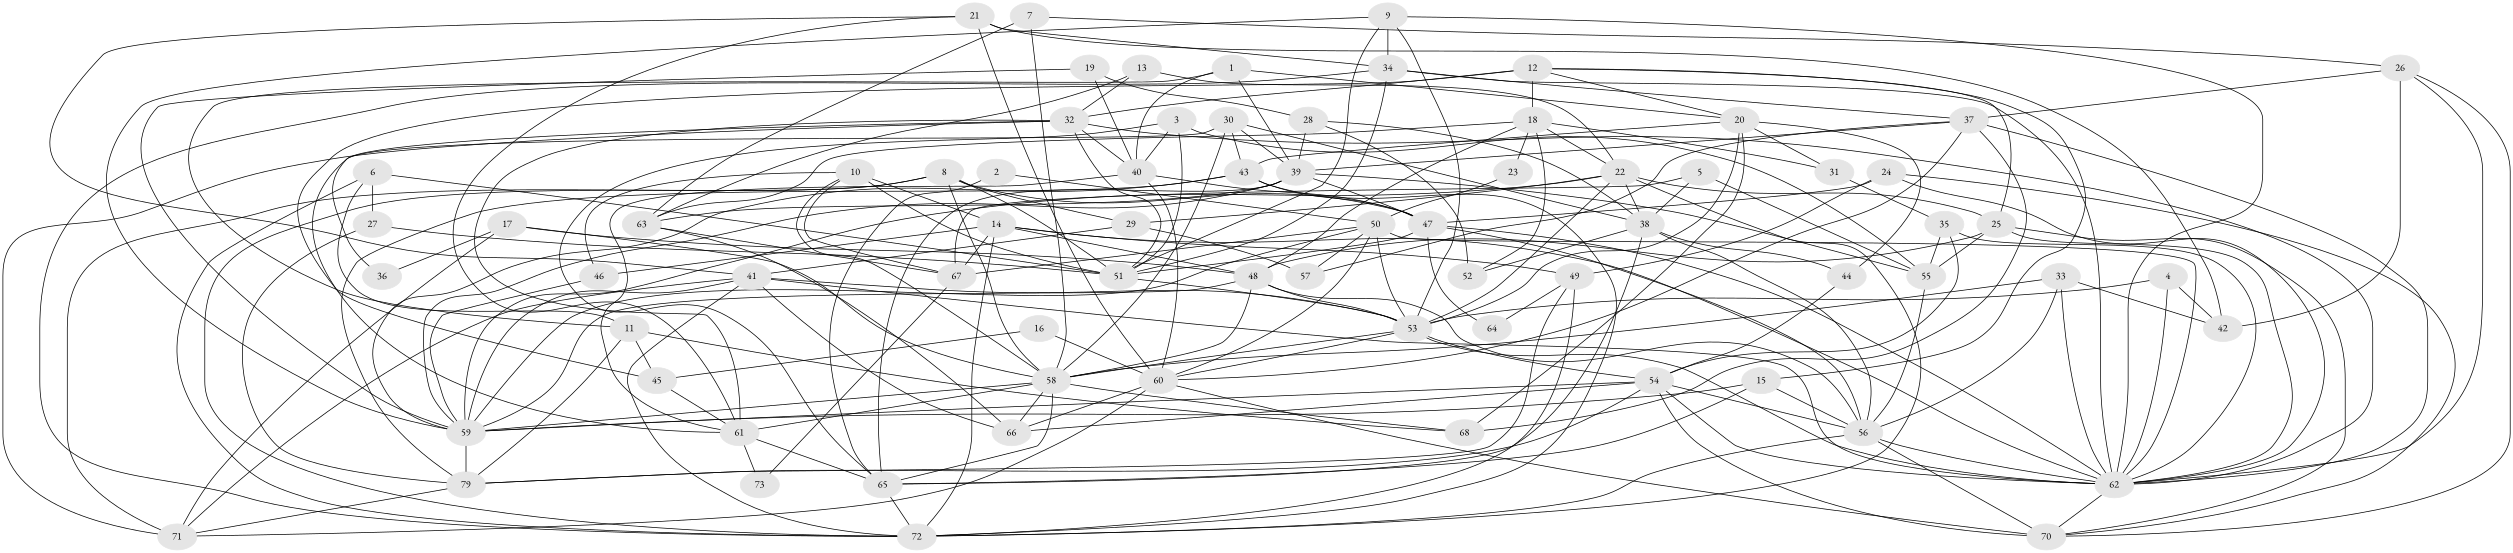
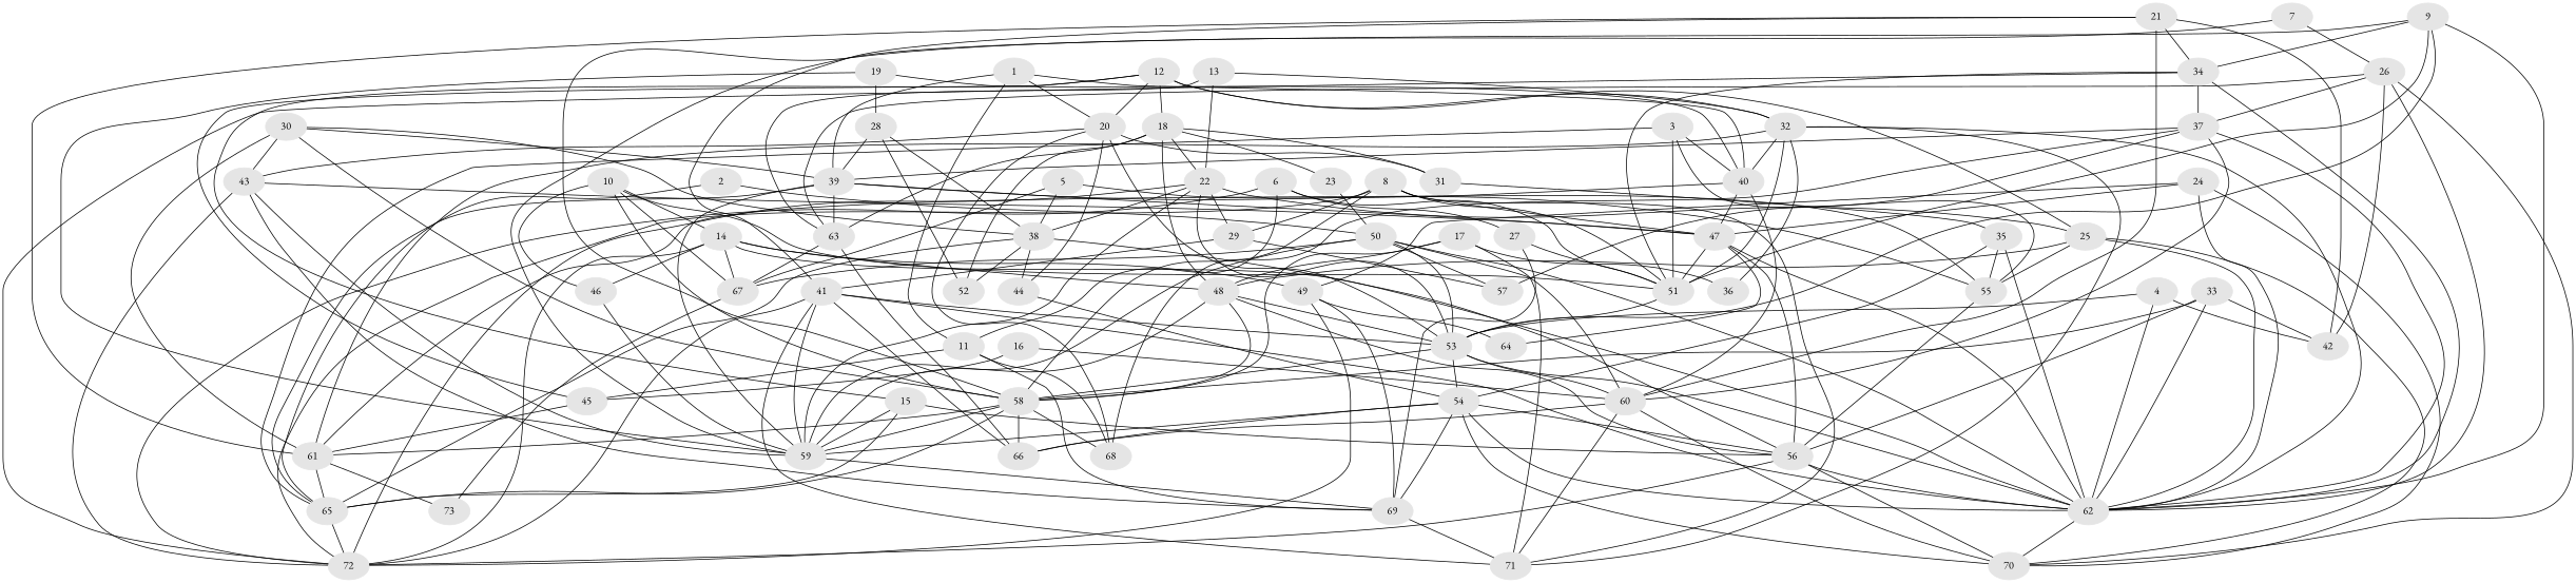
  graph {
    fontname="EB Garamond"
    node [color=gray90 fontname="EB Garamond" style=filled]
    edge [fontname="EB Garamond" weight=1.0]
    1
    11
    20
    39
    40
    45
    68
-   69 [label=79]
+   69
    53
    31
    43
    44
    65
    55
    47
    59
    63
    60
    61
    2
    50
    62
    67
    57
    72
    3
    51
    56
    4
    42
    58
    54
    70
    5
    38
    52
    73
    6
    27
    7
    26
    37
    66
    8
    29
    71
    41
    64
    9
    34
    10
    14
    46
    48
    49
    12
    15
    18
    25
    32
    22
    23
    36
    13
    16
    17
    35
    19
    28
    21
    24
    30
    33
    1 -- 11
    1 -- 20
    1 -- 39
    1 -- 40
    11 -- 45
    11 -- 68
    11 -- 69
    20 -- 68
    20 -- 53
    20 -- 31
    20 -- 43
    20 -- 44
    39 -- 65
    39 -- 55
    39 -- 47
    39 -- 59
    39 -- 63
    40 -- 47
    40 -- 60
    40 -- 61
    45 -- 61
    69 -- 71
    53 -- 60
    53 -- 62
    53 -- 58
    53 -- 54
    31 -- 35
    43 -- 69
    43 -- 47
    43 -- 59
    43 -- 72
    44 -- 54
    65 -- 72
    55 -- 56
    47 -- 62
    47 -- 51
    47 -- 56
    47 -- 64
    59 -- 69
    63 -- 67
    63 -- 66
    60 -- 70
    60 -- 66
    60 -- 71
    61 -- 65
    61 -- 73
    2 -- 65
    2 -- 50
    50 -- 53
    50 -- 59
    50 -- 60
    50 -- 62
    50 -- 67
    50 -- 57
    62 -- 70
    67 -- 73
    3 -- 40
    3 -- 65
    3 -- 55
    3 -- 51
    51 -- 53
    56 -- 62
    56 -- 72
    56 -- 70
    4 -- 53
    4 -- 62
    4 -- 42
    58 -- 68
    58 -- 65
    58 -- 59
    58 -- 61
    58 -- 66
    54 -- 69
    54 -- 59
    54 -- 62
    54 -- 56
    54 -- 70 [weight=2.0]
    54 -- 66
    5 -- 55
    5 -- 67
    5 -- 38
    38 -- 44
    38 -- 65
    38 -- 56
    38 -- 52
    6 -- 11
    6 -- 72
    6 -- 51
    6 -- 27
    27 -- 69
    27 -- 51
    7 -- 58
    7 -- 26
-   7 -- 63
+   26 -- 63
    26 -- 62
    26 -- 42
    26 -- 70
    26 -- 37
    37 -- 39
    37 -- 68
    37 -- 60
    37 -- 62
    37 -- 57
    8 -- 47
    8 -- 72
    8 -- 51
    8 -- 58
    8 -- 29
    8 -- 71
    29 -- 57 [weight=2.0]
    29 -- 41
    41 -- 53
    41 -- 59
    41 -- 62
    41 -- 72
    41 -- 66
    41 -- 71
    9 -- 53
    9 -- 59
    9 -- 62
    9 -- 51
    9 -- 34
    34 -- 62
    34 -- 72
    34 -- 51
    34 -- 37
    10 -- 67
    10 -- 51
    10 -- 58
    10 -- 14
    10 -- 46
    14 -- 62
    14 -- 67
    14 -- 72
    14 -- 46
    14 -- 48
    14 -- 49 [weight=2.0]
    46 -- 59
    48 -- 53
    48 -- 59
    48 -- 56
    48 -- 58
    49 -- 69
    49 -- 72
    49 -- 64
    12 -- 20
    12 -- 45
    12 -- 15
    12 -- 18
    12 -- 25
    12 -- 32 [weight=2.0]
    15 -- 65
    15 -- 59
    15 -- 56
    18 -- 31
    18 -- 63
    18 -- 52
    18 -- 48
    18 -- 22
    18 -- 23
    25 -- 55
    25 -- 62
    25 -- 70
    25 -- 48
    32 -- 40
    32 -- 61 [weight=2.0]
    32 -- 62
    32 -- 51
    32 -- 71
    32 -- 36
    22 -- 53
    22 -- 59
    22 -- 72
    22 -- 38
    22 -- 29
    22 -- 25
    23 -- 50
    13 -- 63
    13 -- 32
    13 -- 22
    16 -- 45
    16 -- 60
    17 -- 58
    17 -- 71
    17 -- 48
    17 -- 36
    35 -- 55
    35 -- 62
    35 -- 54
    19 -- 40
    19 -- 59
    19 -- 28
    28 -- 39
    28 -- 38
    28 -- 52
    21 -- 60
    21 -- 61
    21 -- 42
    21 -- 41
    21 -- 34
    24 -- 47
    24 -- 62
    24 -- 70
    24 -- 49
    30 -- 39
    30 -- 43
    30 -- 61
    30 -- 58
    30 -- 38
    33 -- 62
    33 -- 56
    33 -- 42
    33 -- 58
  }
